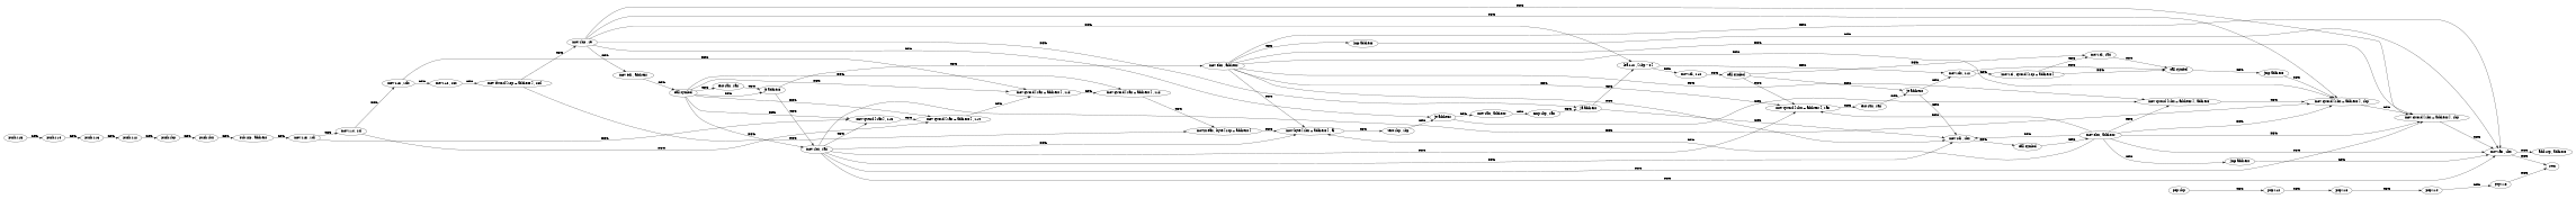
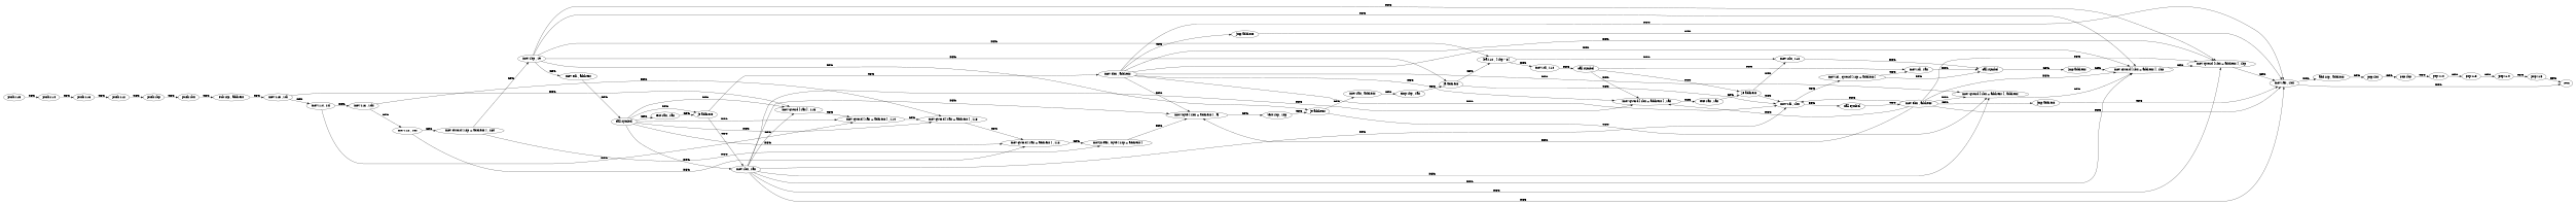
  digraph {
    rankdir=LR
    n1 [label="push r15"]
    n2 [label="push r14"]
    n3 [label="push r13"]
    n4 [label="push r12"]
    n5 [label="push rbp"]
    n6 [label="push rbx"]
    n7 [label="sub rsp , address"]
    n8 [label="mov r15 , rdi"]
    n9 [label="mov r14 , rsi"]
    n10 [label="mov qword [ rax ] , r15"]
    n11 [label="mov r13 , rdx"]
    n12 [label="mov qword [ rax + address ] , r14"]
    n13 [label="mov r12 , rcx"]
    n14 [label="mov qword [ rax + address ] , r13"]
    n15 [label="mov dword [ rsp + address ] , r8d"]
    n16 [label="mov qword [ rax + address ] , r12"]
    n17 [label="mov rbp , r9"]
    n18 [label="movzx eax , byte [ rsp + address ]"]
    n19 [label="mov edi , address"]
    n20 [label="je address"]
    n21 [label="mov qword [ rbx + address ] , rbp"]
    n22 [label="ja address"]
    n23 [label="lea r12 , [ rbp * 8 ]"]
    n24 [label="mov qword [ rbx + address ] , rbp"]
    n25 [label="mov byte [ rbx + address ] , al"]
    n26 [label="call symbol"]
    n27 [label="mov qword [ rbx + address ] , address"]
    n28 [label="mov rax , address"]
    n29 [label="mov rdi , rbx"]
    n30 [label="mov rdi , r12"]
    n31 [label="mov rdx , r12"]
    n32 [label="mov rax , rbx"]
    n33 [label="test rax , rax"]
    n34 [label="je address"]
    n35 [label="mov rbx , rax"]
    n36 [label="mov ebx , address"]
    n37 [label="mov qword [ rbx + address ] , rax"]
    n38 [label="jmp address"]
    n39 [label="add rsp , address"]
    n40 [label=retn]
    n41 [label="test rbp , rbp"]
    n42 [label="call symbol"]
    n43 [label="test rax , rax"]
+   n44 [label="pop rbx"]
    n45 [label="cmp rbp , rax"]
    n46 [label="pop rbp"]
    n47 [label="pop r12"]
    n48 [label="pop r13"]
    n49 [label="pop r14"]
    n50 [label="pop r15"]
    n51 [label="mov ebx , address"]
    n52 [label="call symbol"]
    n53 [label="mov rsi , qword [ rsp + address ]"]
    n54 [label="call symbol"]
    n55 [label="jmp address"]
    n56 [label="je address"]
    n57 [label="mov rdi , rax"]
    n58 [label="jmp address"]
    n1 -> n2 [label=CFG]
    n2 -> n3 [label=CFG]
    n3 -> n4 [label=CFG]
    n4 -> n5 [label=CFG]
    n5 -> n6 [label=CFG]
    n6 -> n7 [label=CFG]
    n7 -> n8 [label=CFG]
    n8 -> n9 [label=CFG]
    n8 -> n10 [label=DFG]
    n9 -> n11 [label=DFG]
    n9 -> n12 [label=DFG]
    n10 -> n12 [label=CFG]
    n11 -> n13 [label=CFG]
    n11 -> n14 [label=DFG]
    n12 -> n14 [label=CFG]
    n13 -> n15 [label=CFG]
+   n13 -> n16 [label=DFG]
    n14 -> n16 [label=CFG]
    n15 -> n17 [label=CFG]
    n15 -> n18 [label=DFG]
    n16 -> n18 [label=CFG]
    n17 -> n19 [label=CFG]
    n17 -> n20 [label=DFG]
    n17 -> n21 [label=DFG]
    n17 -> n22 [label=DFG]
    n17 -> n23 [label=DFG]
    n17 -> n24 [label=DFG]
    n18 -> n25 [label=DFG]
    n19 -> n26 [label=CFG]
    n20 -> n27 [label=CFG]
    n20 -> n28 [label=CFG]
    n21 -> n24 [label=CFG]
    n22 -> n23 [label=CFG]
    n22 -> n29 [label=CFG]
    n23 -> n30 [label=DFG]
    n23 -> n31 [label=DFG]
    n24 -> n32 [label=CFG]
    n25 -> n41 [label=CFG]
    n26 -> n10 [label=DFG]
    n26 -> n12 [label=DFG]
    n26 -> n14 [label=DFG]
    n26 -> n16 [label=DFG]
    n26 -> n33 [label=CFG]
    n26 -> n34 [label=DFG]
    n26 -> n35 [label=DFG]
    n27 -> n21 [label=CFG]
    n28 -> n45 [label=CFG]
    n29 -> n42 [label=DFG]
    n30 -> n52 [label=DFG]
-   n31 -> n53 [label=CFG]
+   n29 -> n53 [label=CFG]
    n31 -> n54 [label=DFG]
    n32 -> n39 [label=DFG]
    n32 -> n40 [label=DFG]
    n33 -> n34 [label=CFG]
    n34 -> n35 [label=CFG]
    n34 -> n36 [label=CFG]
    n35 -> n10 [label=CFG]
    n35 -> n21 [label=DFG]
    n35 -> n24 [label=DFG]
    n35 -> n25 [label=DFG]
+   n35 -> n27 [label=DFG]
    n35 -> n29 [label=DFG]
    n35 -> n32 [label=DFG]
    n35 -> n37 [label=DFG]
    n36 -> n21 [label=DFG]
    n36 -> n24 [label=DFG]
    n36 -> n25 [label=DFG]
    n36 -> n27 [label=DFG]
    n36 -> n29 [label=DFG]
    n36 -> n32 [label=DFG]
    n36 -> n37 [label=DFG]
    n36 -> n38 [label=CFG]
    n37 -> n43 [label=CFG]
    n38 -> n32 [label=CFG]
+   n39 -> n44 [label=CFG]
    n41 -> n20 [label=CFG]
    n42 -> n51 [label=CFG]
    n43 -> n56 [label=CFG]
+   n44 -> n46 [label=CFG]
    n45 -> n22 [label=CFG]
    n46 -> n47 [label=CFG]
    n47 -> n48 [label=CFG]
    n48 -> n49 [label=CFG]
    n49 -> n50 [label=CFG]
    n50 -> n40 [label=DFG]
    n51 -> n21 [label=DFG]
    n51 -> n24 [label=DFG]
    n51 -> n25 [label=DFG]
    n51 -> n27 [label=DFG]
    n51 -> n29 [label=DFG]
    n51 -> n32 [label=DFG]
    n51 -> n37 [label=DFG]
    n51 -> n55 [label=CFG]
    n52 -> n37 [label=DFG]
    n52 -> n56 [label=DFG]
    n52 -> n57 [label=DFG]
    n53 -> n54 [label=DFG]
    n53 -> n57 [label=CFG]
    n54 -> n58 [label=CFG]
    n55 -> n32 [label=CFG]
    n56 -> n29 [label=CFG]
    n56 -> n31 [label=CFG]
    n57 -> n54 [label=DFG]
    n58 -> n21 [label=CFG]
  }
